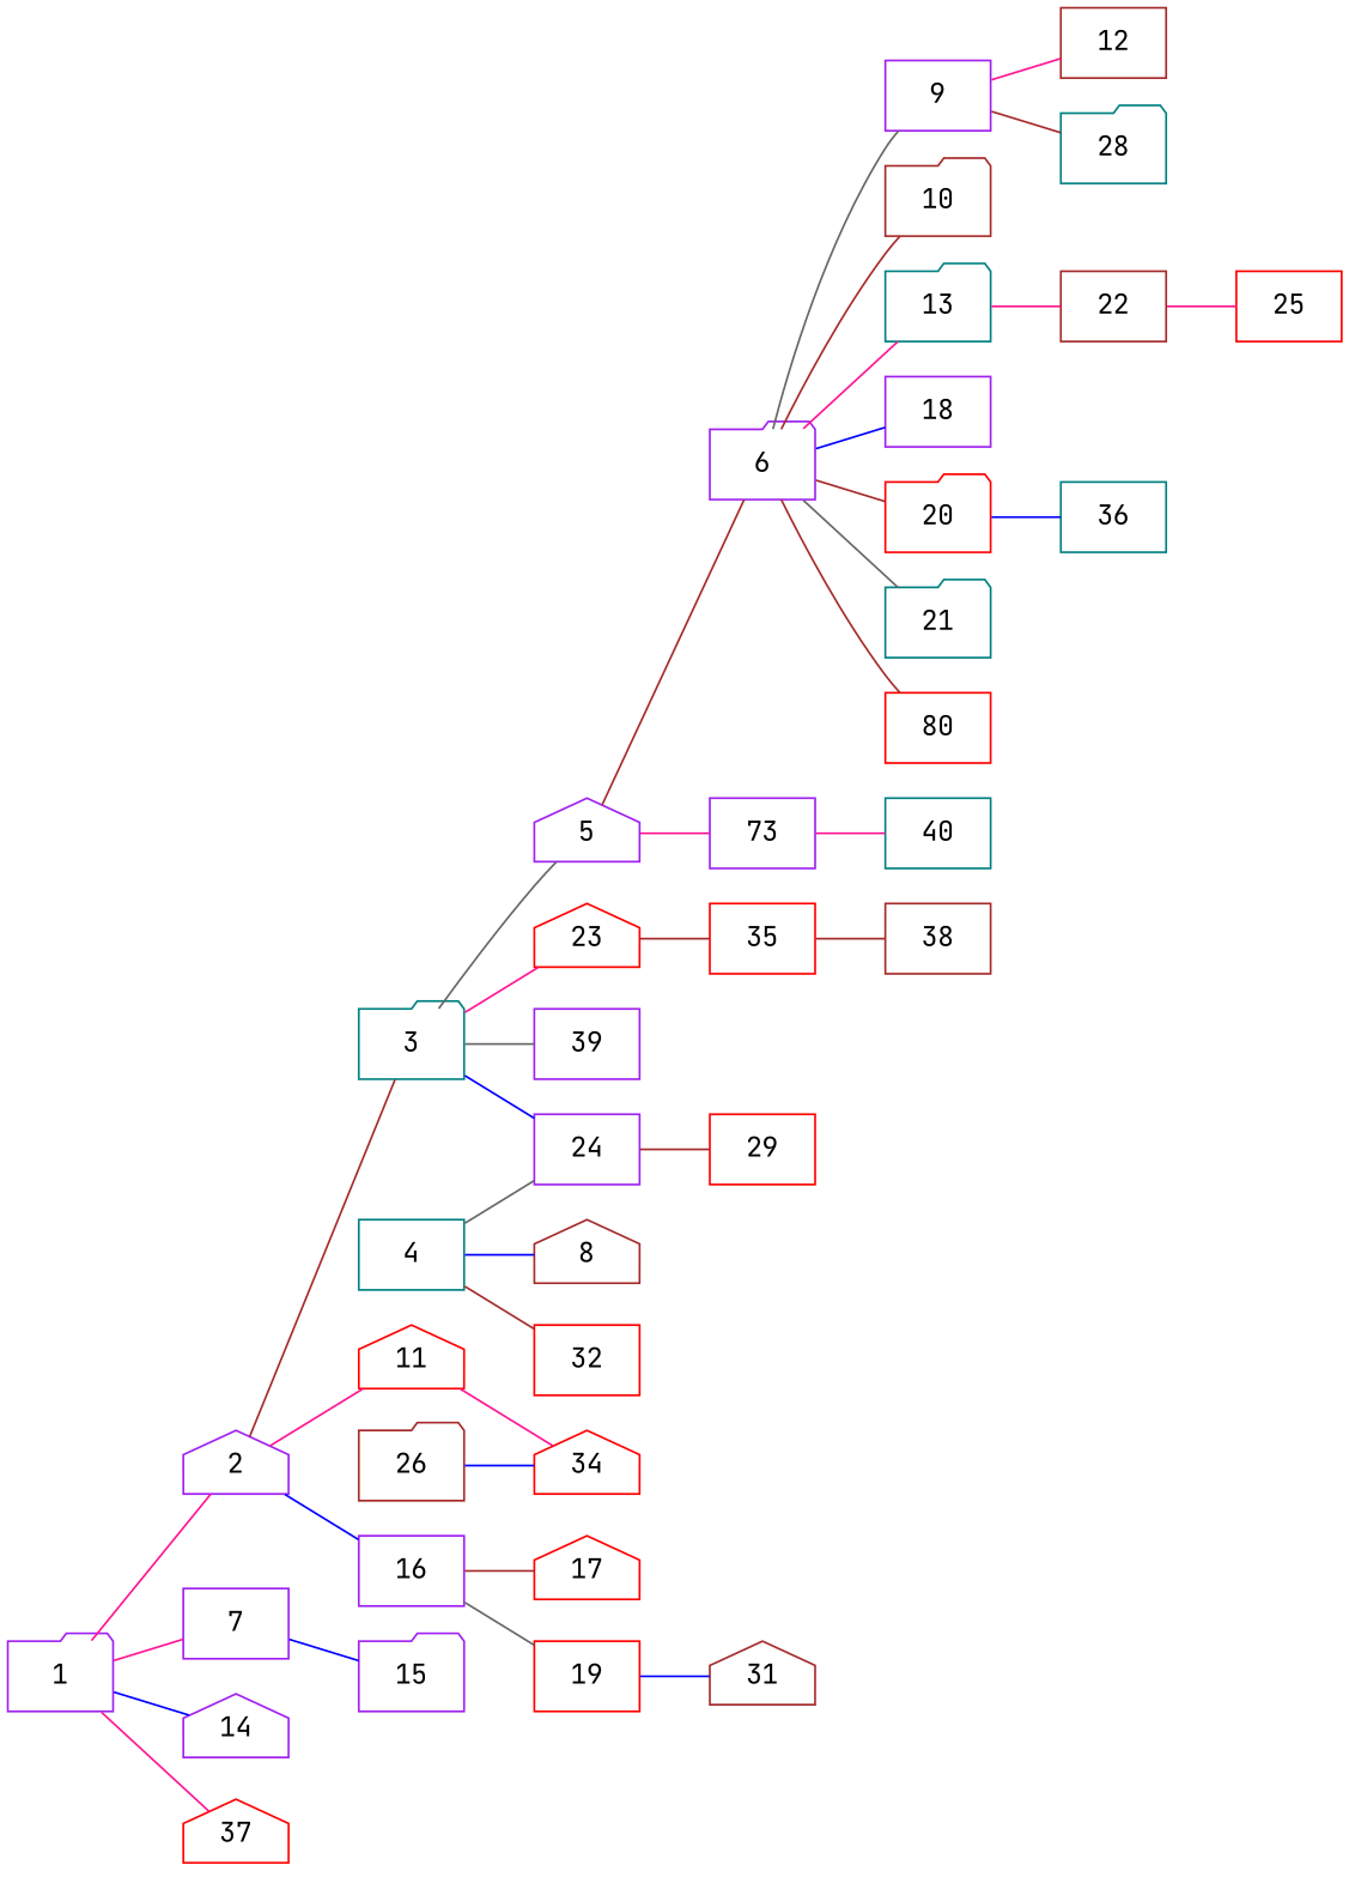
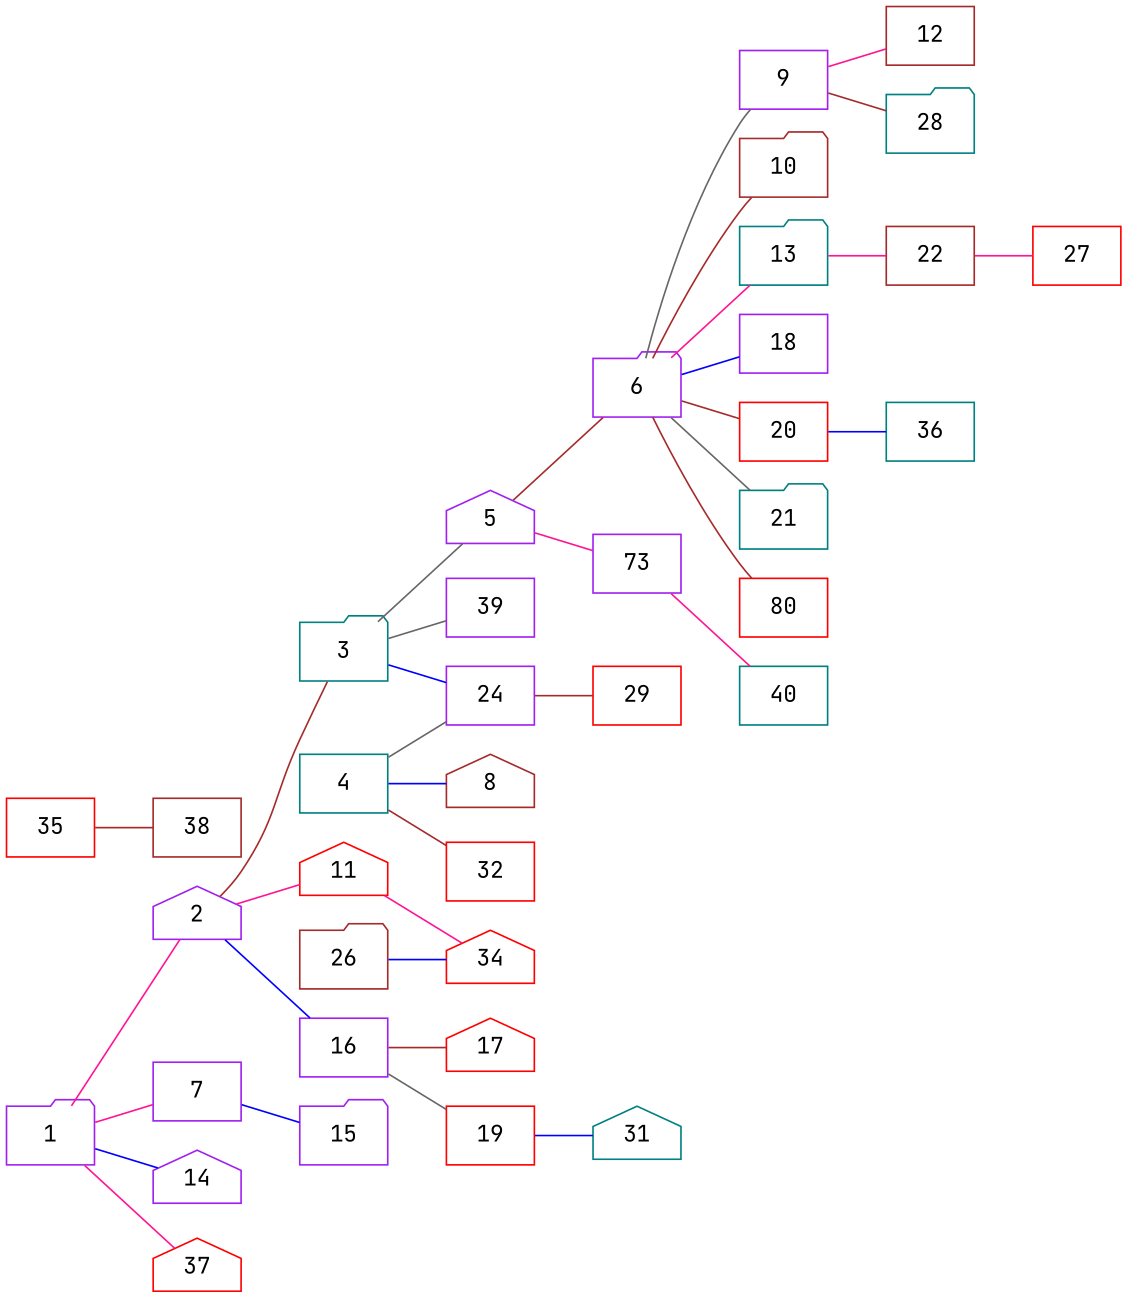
  graph {
    fontname="JetBrains Mono"
    rankdir=LR
    node [color=purple fontname="JetBrains Mono" shape=box]
    edge [color=deeppink fontname="JetBrains Mono"]
    1 [shape=folder]
    2 [shape=house]
    7
    14 [shape=house]
    37 [color=red shape=house]
    3 [color=teal shape=folder]
    11 [color=red shape=house]
    16
    15 [shape=folder]
    5 [shape=house]
-   23 [color=red shape=house]
    39
    24
    34 [color=red shape=house]
    17 [color=red shape=house]
    19 [color=red]
    4 [color=teal]
    8 [color=brown shape=house]
    32 [color=red]
    6 [shape=folder]
    n21 [label=73]
    35 [color=red]
    26 [color=brown shape=folder]
-   31 [color=brown shape=house]
+   31 [color=teal shape=house]
    29 [color=red]
    9
    10 [color=brown shape=folder]
    13 [color=teal shape=folder]
    18
-   20 [color=red shape=folder]
+   20 [color=red]
    21 [color=teal shape=folder]
    n32 [color=red label=80]
    40 [color=teal]
    38 [color=brown]
    12 [color=brown]
    28 [color=teal shape=folder]
    22 [color=brown]
    36 [color=teal]
-   25 [color=red]
+   25 [color=red label=27]
    1 -- 2
    1 -- 7
    1 -- 14 [color=blue]
    1 -- 37
    2 -- 3 [color=brown]
    2 -- 11
    2 -- 16 [color=blue]
    7 -- 15 [color=blue]
    3 -- 5 [color=gray40]
-   3 -- 23
    3 -- 39 [color=gray40]
    3 -- 24 [color=blue]
    11 -- 34
    16 -- 17 [color=brown]
    16 -- 19 [color=gray40]
    5 -- 6 [color=brown]
    5 -- n21
-   23 -- 35 [color=brown]
    24 -- 29 [color=brown]
    19 -- 31 [color=blue]
    4 -- 24 [color=gray40]
    4 -- 8 [color=blue]
    4 -- 32 [color=brown]
    6 -- 9 [color=gray40]
    6 -- 10 [color=brown]
    6 -- 13
    6 -- 18 [color=blue]
    6 -- 20 [color=brown]
    6 -- 21 [color=gray40]
    6 -- n32 [color=brown]
    n21 -- 40
    35 -- 38 [color=brown]
    26 -- 34 [color=blue]
    9 -- 12
    9 -- 28 [color=brown]
    13 -- 22
    20 -- 36 [color=blue]
    22 -- 25
  }
